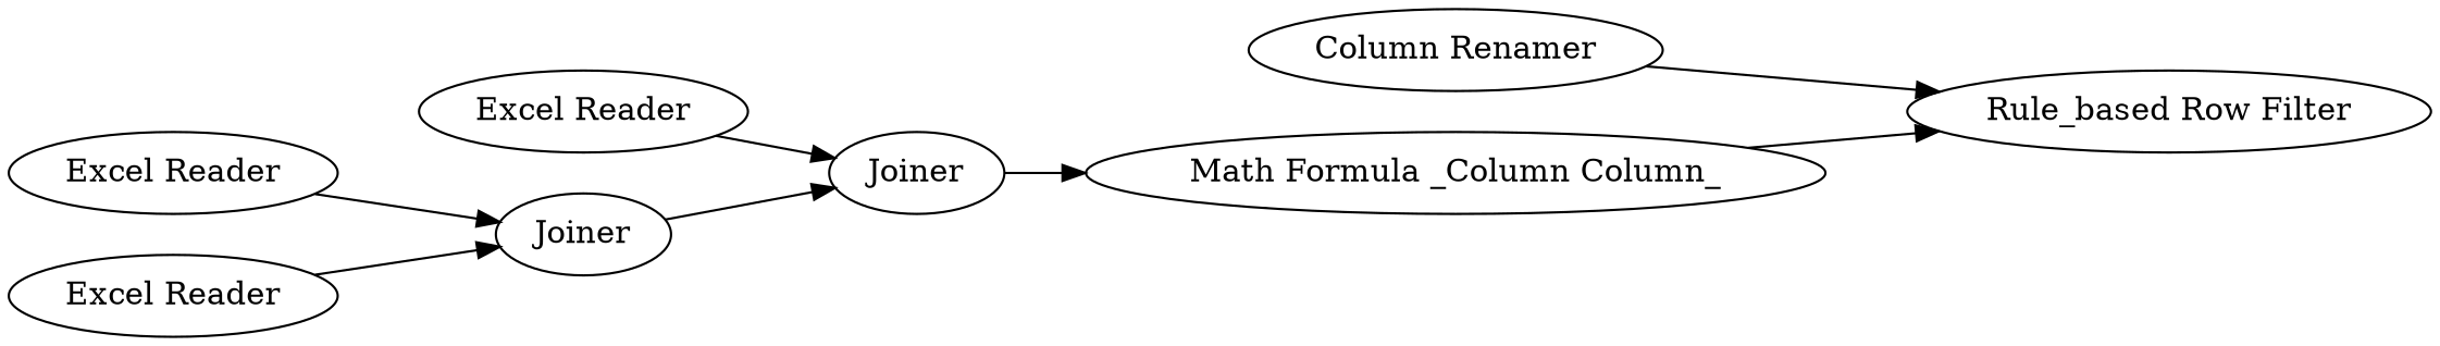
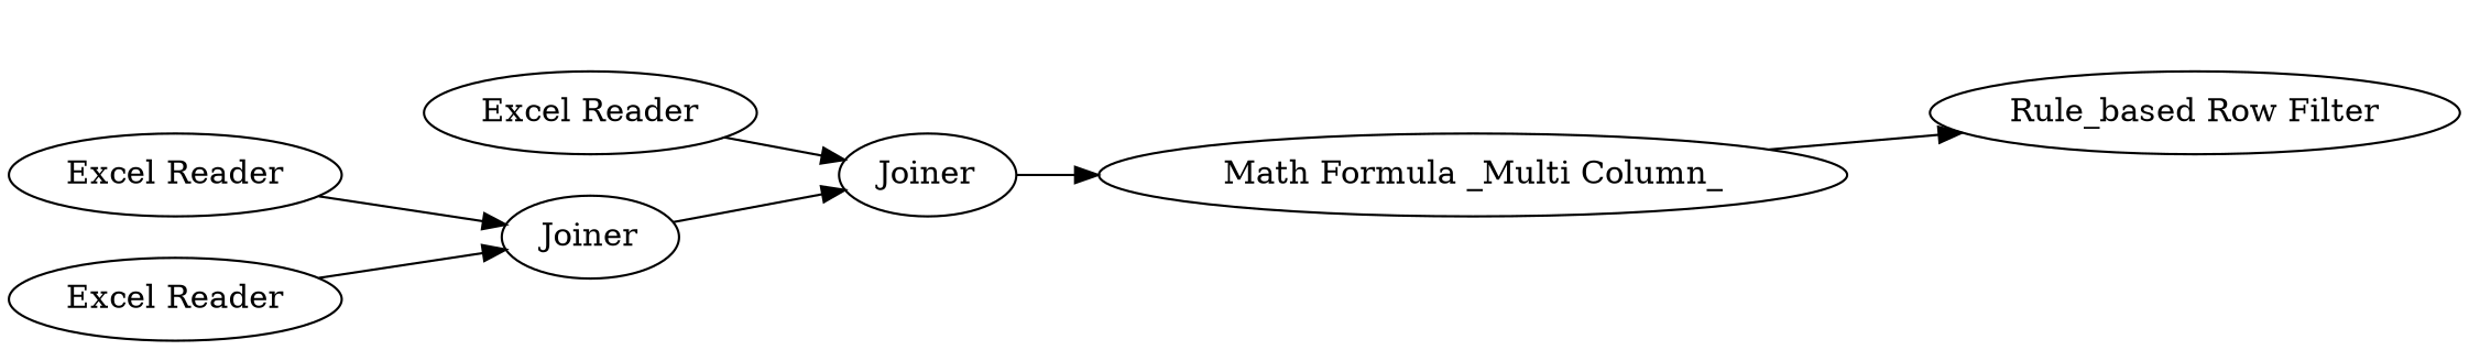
  digraph {
    rankdir=LR
-   n1 [label="Column Renamer"]
    n2 [label="Rule_based Row Filter"]
    n3 [label="Excel Reader"]
    n4 [label=Joiner]
-   n5 [label="Math Formula _Column Column_"]
+   n5 [label="Math Formula _Multi Column_"]
    n6 [label=Joiner]
    n7 [label="Excel Reader"]
    n8 [label="Excel Reader"]
-   n1 -> n2
    n3 -> n4
    n4 -> n5
    n5 -> n2
    n6 -> n4
    n7 -> n6
    n8 -> n6
  }
